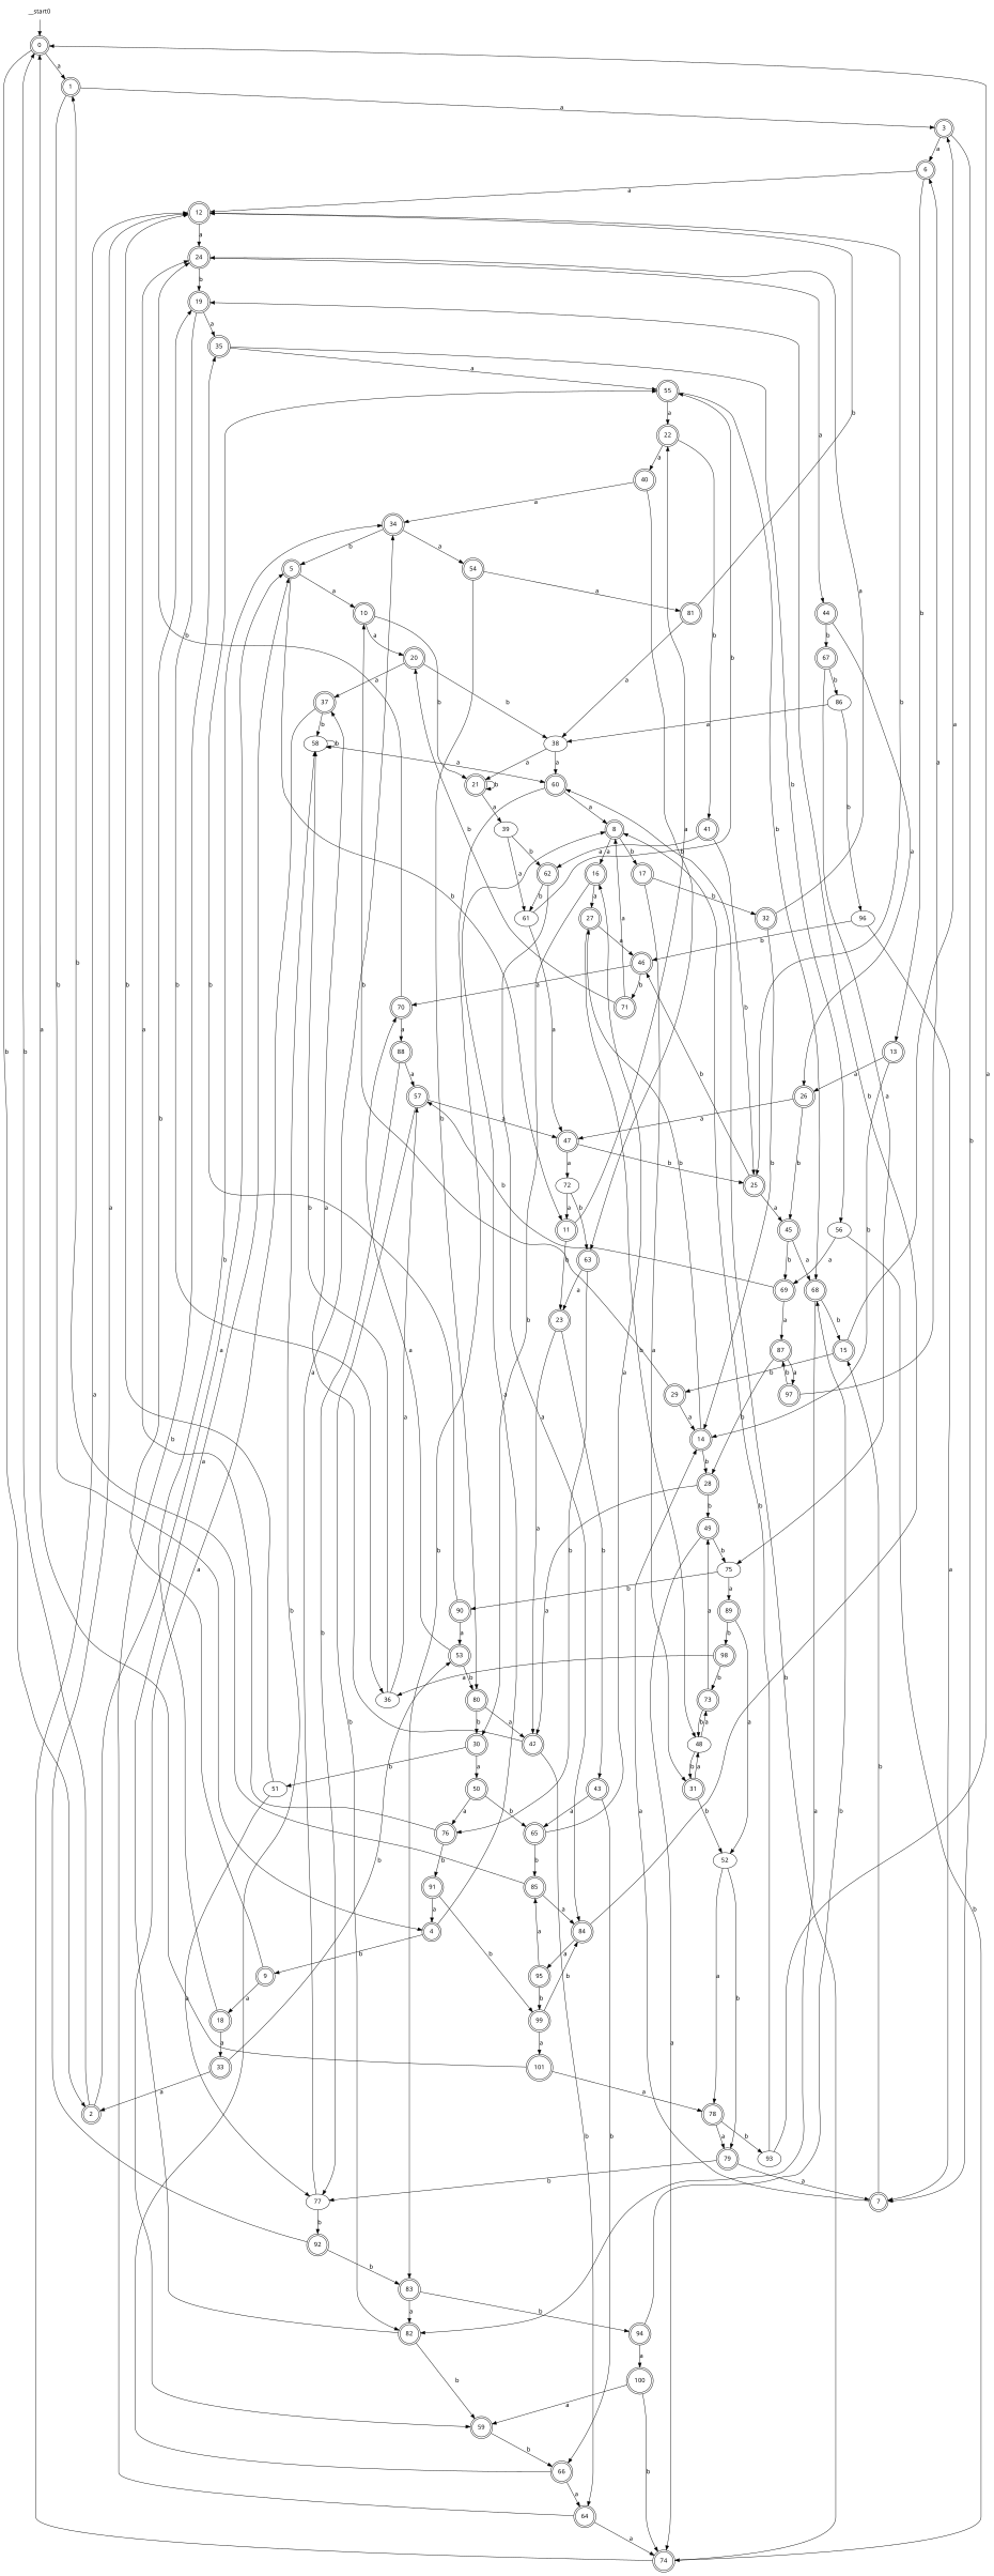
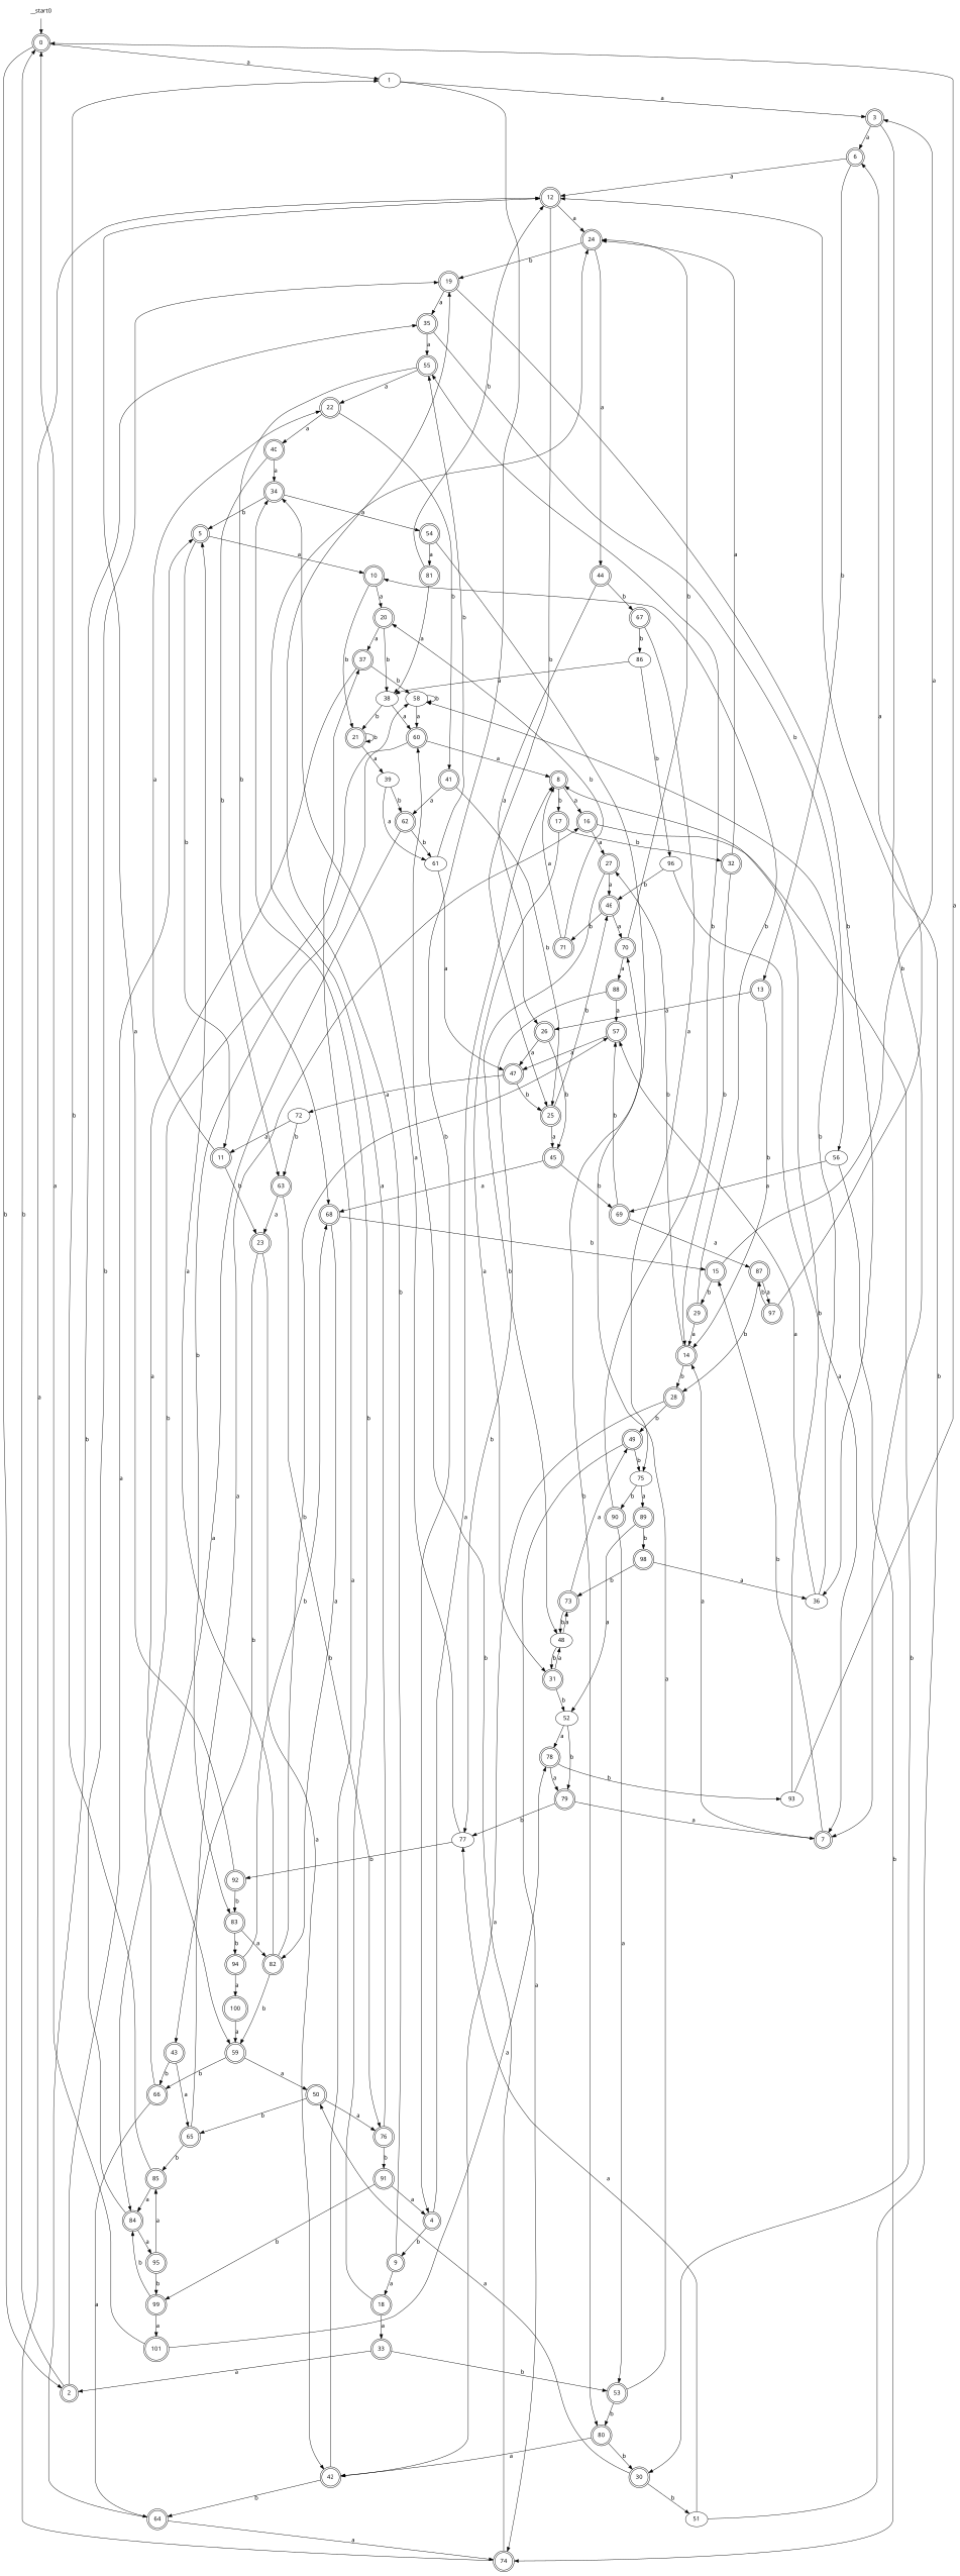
  digraph {
    fontname="Noto Sans"
    node [fontname="Noto Sans" shape=doublecircle]
    edge [fontname="Noto Sans"]
    __start0 [shape=none]
    0
-   1
+   1 [shape=ellipse]
    2
    3
    4
    5
    6
    7
    8
    9
    10
    11
    12
    13
    14
    15
    16
    17
    18
    19
    20
    21
    22
    23
    24
    25
    26
    27
    28
    29
    30
    31
    32
    33
    34
    35
    36 [shape=""]
    37
    38 [shape=""]
    39 [shape=""]
    40
    41
    42
    43
    44
    45
    46
    47
    48 [shape=""]
    49
    50
    51 [shape=""]
    52 [shape=""]
    53
    54
    55
    56 [shape=""]
    57
    58 [shape=""]
    59
    60
    61 [shape=""]
    62
    63
    64
    65
    66
    67
    68
    69
    70
    71
    72 [shape=""]
    73
    74
    75 [shape=""]
    76
    77 [shape=""]
    78
    79
    80
    81
    82
    83
    84
    85
    86 [shape=""]
    87
    88
    89
    90
    91
    92
    93 [shape=""]
    94
    95
    96 [shape=""]
    97
    98
    99
    100
    101
    __start0 -> 0
    0 -> 1 [label=a]
    0 -> 2 [label=b]
    1 -> 3 [label=a]
    1 -> 4 [label=b]
    2 -> 0 [label=b]
    2 -> 5 [label=a]
    3 -> 6 [label=a]
    3 -> 7 [label=b]
    4 -> 8 [label=a]
    4 -> 9 [label=b]
    5 -> 10 [label=a]
    5 -> 11 [label=b]
    6 -> 12 [label=a]
    6 -> 13 [label=b]
    7 -> 14 [label=a]
    7 -> 15 [label=b]
    8 -> 16 [label=a]
    8 -> 17 [label=b]
    9 -> 18 [label=a]
    9 -> 19 [label=b]
    10 -> 20 [label=a]
    10 -> 21 [label=b]
    11 -> 22 [label=a]
    11 -> 23 [label=b]
    12 -> 24 [label=a]
    12 -> 25 [label=b]
    13 -> 14 [label=b]
    13 -> 26 [label=a]
    14 -> 27 [label=b]
    14 -> 28 [label=b]
    15 -> 3 [label=a]
    15 -> 29 [label=b]
    16 -> 27 [label=a]
    16 -> 30 [label=b]
    17 -> 31 [label=a]
    17 -> 32 [label=b]
    18 -> 33 [label=a]
    18 -> 34 [label=b]
    19 -> 35 [label=a]
    19 -> 36 [label=b]
    20 -> 37 [label=a]
    20 -> 38 [label=b]
    21 -> 21 [label=b]
    21 -> 39 [label=a]
    22 -> 40 [label=a]
    22 -> 41 [label=b]
    23 -> 42 [label=a]
    23 -> 43 [label=b]
    24 -> 19 [label=b]
    24 -> 44 [label=a]
    25 -> 45 [label=a]
    25 -> 46 [label=b]
    26 -> 45 [label=b]
    26 -> 47 [label=a]
    27 -> 46 [label=a]
    27 -> 48 [label=b]
    28 -> 42 [label=a]
    28 -> 49 [label=b]
    29 -> 10 [label=b]
    29 -> 14 [label=a]
    30 -> 50 [label=a]
    30 -> 51 [label=b]
    31 -> 48 [label=a]
    31 -> 52 [label=b]
    32 -> 14 [label=b]
    32 -> 24 [label=a]
    33 -> 2 [label=a]
    33 -> 53 [label=b]
    34 -> 5 [label=b]
    34 -> 54 [label=a]
    35 -> 55 [label=a]
    35 -> 56 [label=b]
    36 -> 57 [label=a]
    36 -> 58 [label=b]
    37 -> 58 [label=b]
    37 -> 59 [label=a]
-   38 -> 21 [label=a]
+   38 -> 21 [label=b]
    38 -> 60 [label=a]
    39 -> 61 [label=a]
    39 -> 62 [label=b]
    40 -> 34 [label=a]
    40 -> 63 [label=b]
    41 -> 25 [label=b]
    41 -> 62 [label=a]
    42 -> 37 [label=a]
    42 -> 64 [label=b]
    43 -> 65 [label=a]
    43 -> 66 [label=b]
    44 -> 26 [label=a]
    44 -> 67 [label=b]
    45 -> 68 [label=a]
    45 -> 69 [label=b]
    46 -> 70 [label=a]
    46 -> 71 [label=b]
    47 -> 25 [label=b]
    47 -> 72 [label=a]
    48 -> 31 [label=b]
    48 -> 73 [label=a]
    49 -> 74 [label=a]
    49 -> 75 [label=b]
    50 -> 65 [label=b]
    50 -> 76 [label=a]
    51 -> 12 [label=b]
    51 -> 77 [label=a]
    52 -> 78 [label=a]
    52 -> 79 [label=b]
    53 -> 70 [label=a]
    53 -> 80 [label=b]
    54 -> 80 [label=b]
    54 -> 81 [label=a]
    55 -> 22 [label=a]
    55 -> 68 [label=b]
    56 -> 69 [label=a]
    56 -> 74 [label=b]
    57 -> 47 [label=a]
-   57 -> 82 [label=b]
+   82 -> 57 [label=b]
    58 -> 58 [label=b]
    58 -> 60 [label=a]
+   59 -> 50 [label=a]
    59 -> 66 [label=b]
    60 -> 8 [label=a]
    60 -> 83 [label=b]
    61 -> 47 [label=a]
    61 -> 55 [label=b]
    62 -> 61 [label=b]
    62 -> 84 [label=a]
    63 -> 23 [label=a]
    63 -> 76 [label=b]
    64 -> 35 [label=b]
    64 -> 74 [label=a]
    65 -> 16 [label=a]
    65 -> 85 [label=b]
    66 -> 58 [label=b]
    66 -> 64 [label=a]
    67 -> 75 [label=a]
    67 -> 86 [label=b]
    68 -> 15 [label=b]
    68 -> 82 [label=a]
    69 -> 57 [label=b]
    69 -> 87 [label=a]
    70 -> 24 [label=b]
    70 -> 88 [label=a]
    71 -> 8 [label=a]
    71 -> 20 [label=b]
    72 -> 11 [label=a]
    72 -> 63 [label=b]
    73 -> 48 [label=b]
    73 -> 49 [label=a]
    74 -> 12 [label=a]
    74 -> 60 [label=b]
    75 -> 89 [label=a]
    75 -> 90 [label=b]
    76 -> 24 [label=a]
    76 -> 91 [label=b]
    77 -> 34 [label=a]
    77 -> 92 [label=b]
    78 -> 79 [label=a]
    78 -> 93 [label=b]
    79 -> 7 [label=a]
    79 -> 77 [label=b]
    80 -> 30 [label=b]
    80 -> 42 [label=a]
    81 -> 12 [label=b]
    81 -> 38 [label=a]
    82 -> 5 [label=a]
    82 -> 59 [label=b]
    83 -> 82 [label=a]
    83 -> 94 [label=b]
    84 -> 19 [label=b]
    84 -> 95 [label=a]
    85 -> 1 [label=b]
    85 -> 84 [label=a]
    86 -> 38 [label=a]
    86 -> 96 [label=b]
    87 -> 28 [label=b]
    87 -> 97 [label=a]
    88 -> 57 [label=a]
    88 -> 77 [label=b]
    89 -> 52 [label=a]
    89 -> 98 [label=b]
    90 -> 53 [label=a]
    90 -> 55 [label=b]
    91 -> 4 [label=a]
    91 -> 99 [label=b]
    92 -> 12 [label=a]
    92 -> 83 [label=b]
    93 -> 0 [label=a]
    93 -> 8 [label=b]
    94 -> 68 [label=b]
    94 -> 100 [label=a]
    95 -> 85 [label=a]
    95 -> 99 [label=b]
    96 -> 7 [label=a]
    96 -> 46 [label=b]
    97 -> 6 [label=a]
    97 -> 87 [label=b]
    98 -> 36 [label=a]
    98 -> 73 [label=b]
    99 -> 84 [label=b]
    99 -> 101 [label=a]
    100 -> 59 [label=a]
-   100 -> 74 [label=b]
    101 -> 0 [label=a]
    101 -> 78 [label=a]
  }
